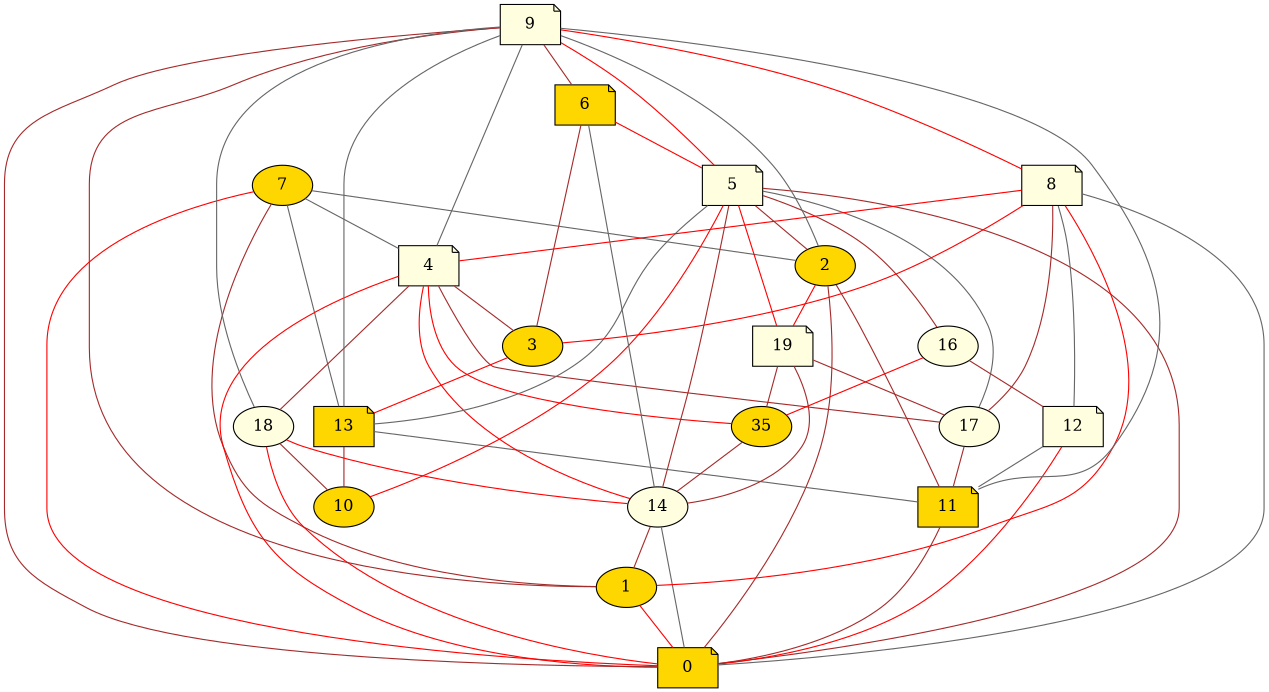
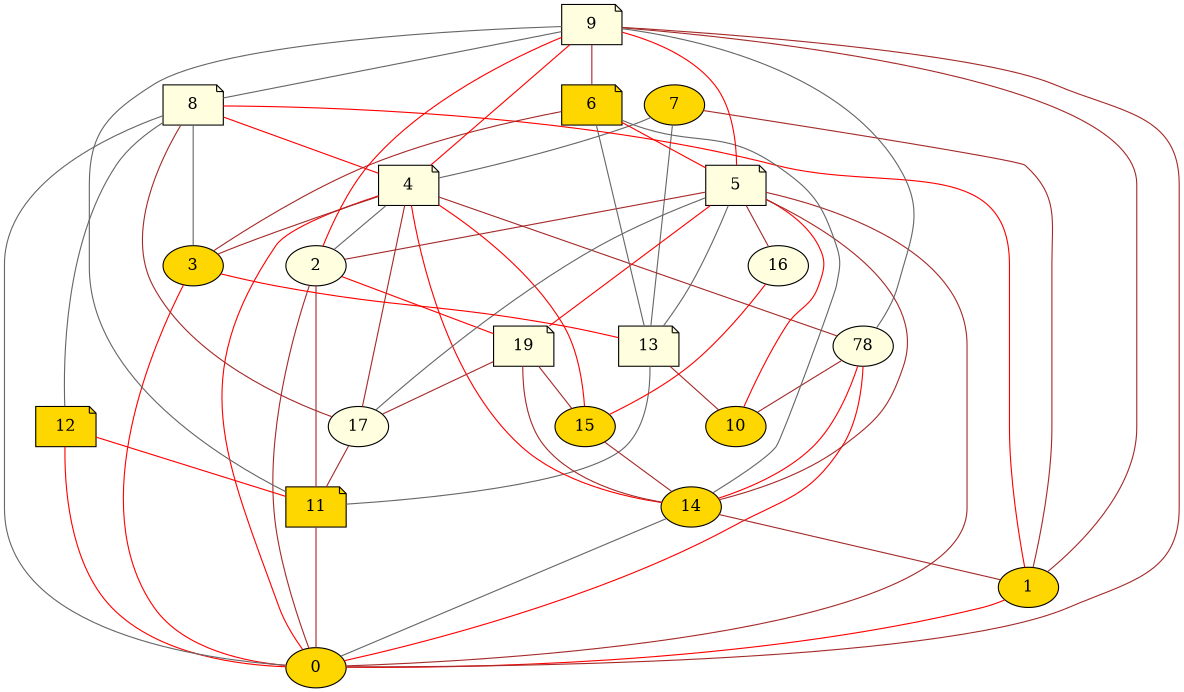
  digraph {
    node [fillcolor=gold shape=ellipse style=filled]
    edge [color=brown dir=none]
    7
-   2
-   13 [shape=note]
+   2 [fillcolor=lightyellow]
+   13 [fillcolor=lightyellow shape=note]
    1
    4 [fillcolor=lightyellow shape=note]
-   0 [shape=note]
+   0
    11 [shape=note]
    19 [fillcolor=lightyellow shape=note]
-   15 [label=35]
+   15
    10
-   18 [fillcolor=lightyellow]
-   14 [fillcolor=lightyellow]
+   18 [fillcolor=lightyellow label=78]
+   14
    5 [fillcolor=lightyellow shape=note]
    16 [fillcolor=lightyellow]
    17 [fillcolor=lightyellow]
-   12 [fillcolor=lightyellow shape=note]
+   12 [shape=note]
    3
    8 [fillcolor=lightyellow shape=note]
    6 [shape=note]
    9 [fillcolor=lightyellow shape=note]
    subgraph sub_1 {
      7
      2
      13
      1
      4
      0
      11
      19
      15
      10
      18
      14
      5
      16
      17
      12
      3
      8
      6
      9
    }
-   7 -> 2 [color=gray40]
+   4 -> 2 [color=gray40]
    7 -> 13 [color=gray40]
    7 -> 1
    7 -> 4 [color=gray40]
    2 -> 0
    2 -> 11
    2 -> 19 [color=red]
    13 -> 11 [color=gray40]
    13 -> 10
    1 -> 0 [color=red]
    4 -> 0 [color=red]
    4 -> 15 [color=red]
    4 -> 18
    4 -> 14 [color=red]
    4 -> 17
    4 -> 3
    11 -> 0
    19 -> 15
    19 -> 14
    19 -> 17
    15 -> 14
    18 -> 0 [color=red]
    18 -> 10
    18 -> 14 [color=red]
    14 -> 1
    14 -> 0 [color=gray40]
    5 -> 2
    5 -> 13 [color=gray40]
    5 -> 0
    5 -> 19 [color=red]
    5 -> 10 [color=red]
    5 -> 14
    5 -> 16
    5 -> 17 [color=gray40]
    16 -> 15 [color=red]
-   16 -> 12
    17 -> 11
    12 -> 0 [color=red]
-   12 -> 11 [color=gray40]
+   12 -> 11 [color=red]
    3 -> 13 [color=red]
-   7 -> 0 [color=red]
+   3 -> 0 [color=red]
    8 -> 1 [color=red]
    8 -> 4 [color=red]
    8 -> 0 [color=gray40]
    8 -> 17
    8 -> 12 [color=gray40]
-   8 -> 3 [color=red]
-   9 -> 13 [color=gray40]
+   8 -> 3 [color=gray40]
+   6 -> 13 [color=gray40]
    6 -> 14 [color=gray40]
    6 -> 5 [color=red]
    6 -> 3
-   9 -> 2 [color=gray40]
+   9 -> 2 [color=red]
    9 -> 1
-   9 -> 4 [color=gray40]
+   9 -> 4 [color=red]
    9 -> 0
    9 -> 11 [color=gray40]
    9 -> 18 [color=gray40]
    9 -> 5 [color=red]
-   9 -> 8 [color=red]
+   9 -> 8 [color=gray40]
    9 -> 6
  }
